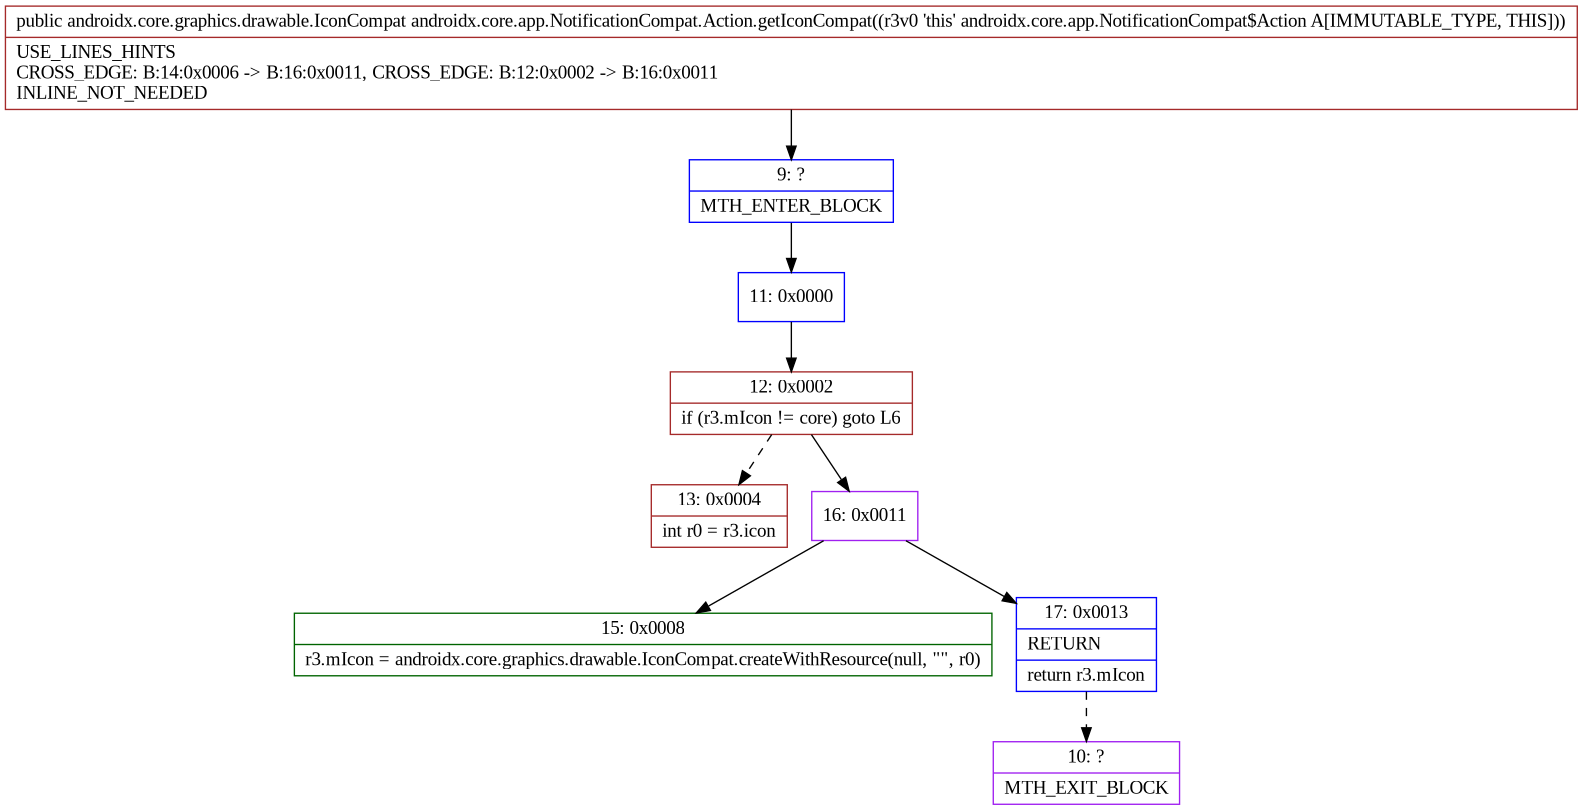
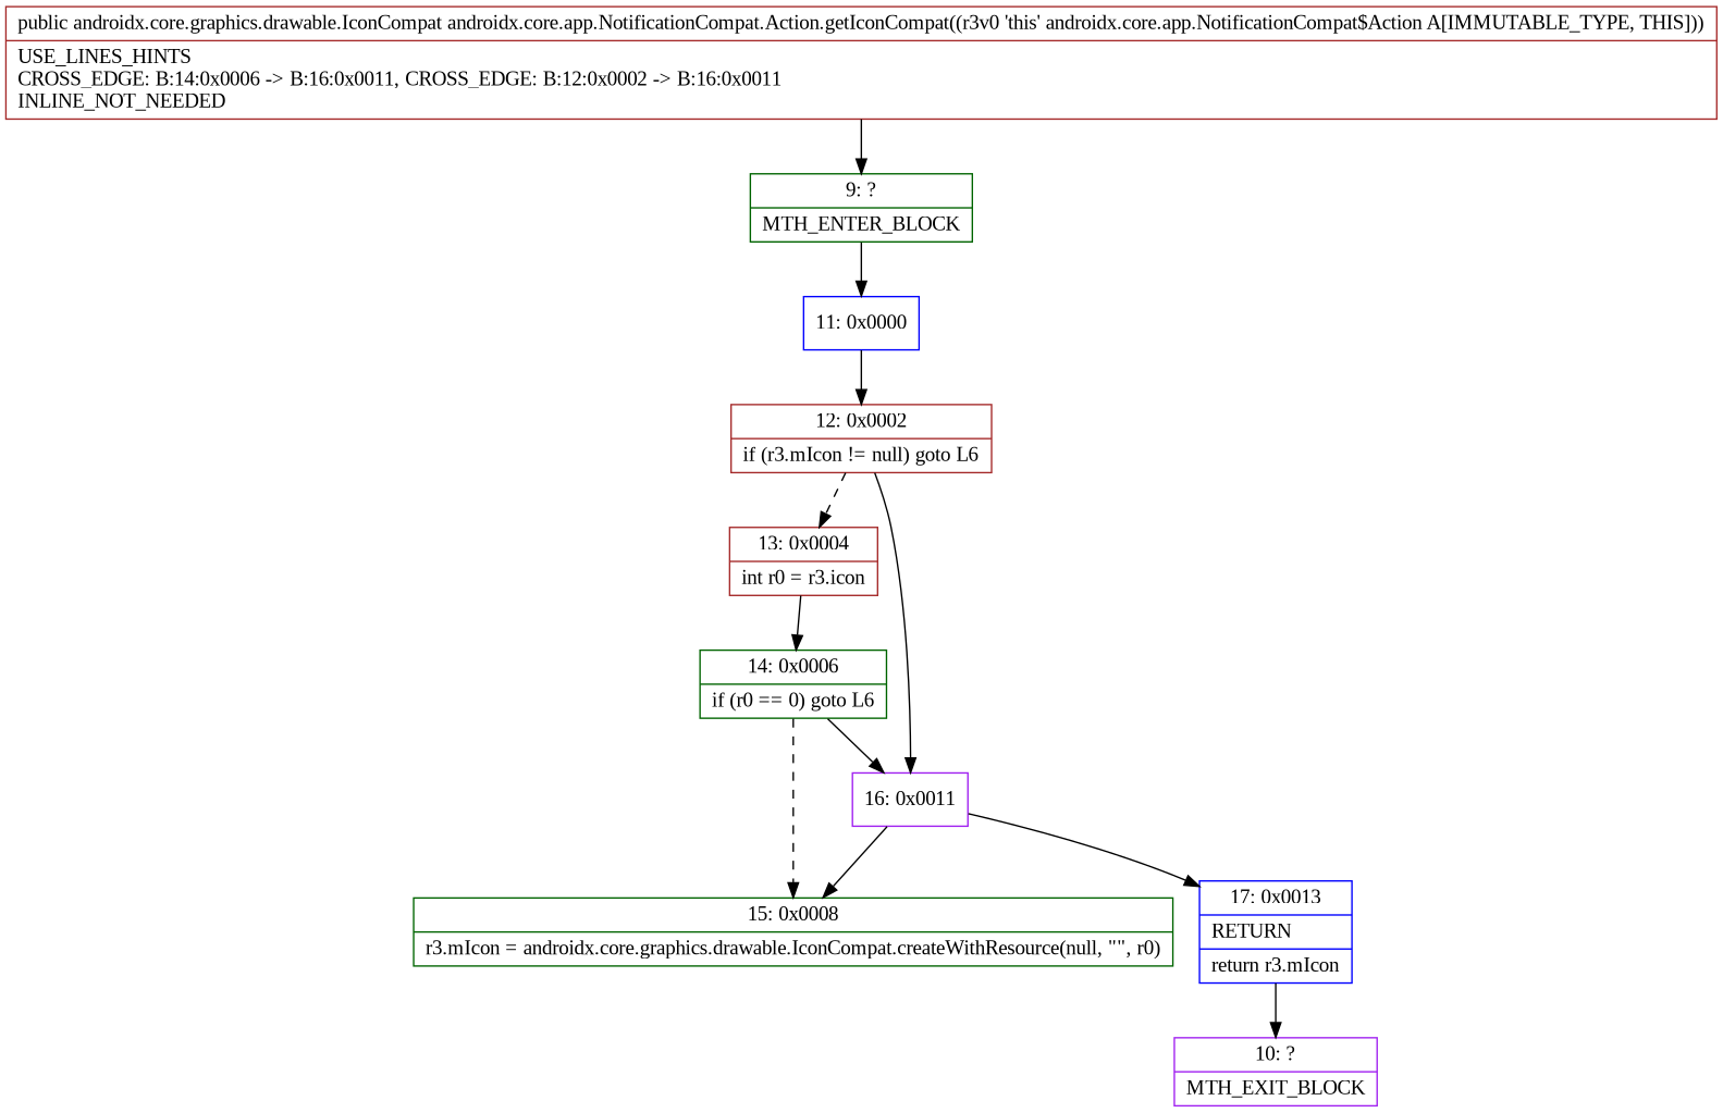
  digraph {
    fontname="Liberation Serif"
    node [color=darkgreen fontname="Liberation Serif" shape=record]
    edge [fontname="Liberation Serif"]
-   n1 [color=blue label="{9\:\ ?|MTH_ENTER_BLOCK\l}"]
+   n1 [label="{9\:\ ?|MTH_ENTER_BLOCK\l}"]
    n2 [color=blue label="{11\:\ 0x0000}"]
-   n3 [color=brown label="{12\:\ 0x0002|if (r3.mIcon != core) goto L6\l}"]
+   n3 [color=brown label="{12\:\ 0x0002|if (r3.mIcon != null) goto L6\l}"]
    n4 [color=brown label="{13\:\ 0x0004|int r0 = r3.icon\l}"]
    n5 [color=purple label="{16\:\ 0x0011}"]
+   n6 [label="{14\:\ 0x0006|if (r0 == 0) goto L6\l}"]
    n7 [label="{15\:\ 0x0008|r3.mIcon = androidx.core.graphics.drawable.IconCompat.createWithResource(null, \"\", r0)\l}"]
    n8 [color=blue label="{17\:\ 0x0013|RETURN\l|return r3.mIcon\l}"]
    n9 [color=purple label="{10\:\ ?|MTH_EXIT_BLOCK\l}"]
    n10 [color=brown label="{public androidx.core.graphics.drawable.IconCompat androidx.core.app.NotificationCompat.Action.getIconCompat((r3v0 'this' androidx.core.app.NotificationCompat$Action A[IMMUTABLE_TYPE, THIS]))  | USE_LINES_HINTS\lCROSS_EDGE: B:14:0x0006 \-\> B:16:0x0011, CROSS_EDGE: B:12:0x0002 \-\> B:16:0x0011\lINLINE_NOT_NEEDED\l}"]
    n1 -> n2
    n2 -> n3
    n3 -> n4 [style=dashed]
    n3 -> n5
+   n4 -> n6
    n5 -> n7
    n5 -> n8
-   n8 -> n9 [style=dashed]
+   n6 -> n5
+   n6 -> n7 [style=dashed]
+   n8 -> n9
    n10 -> n1
  }
